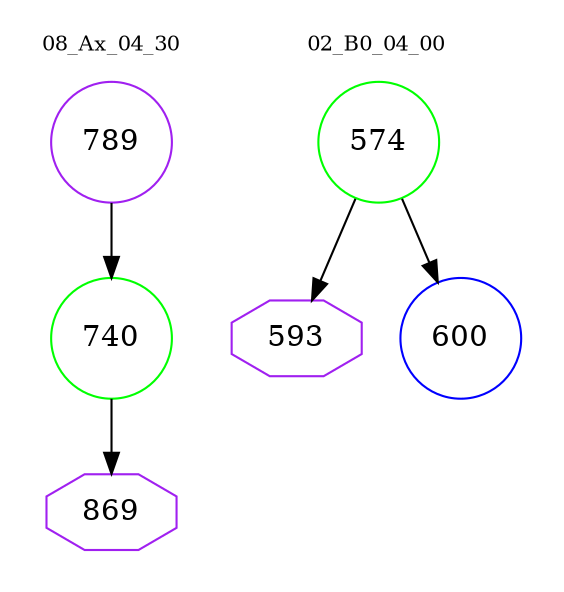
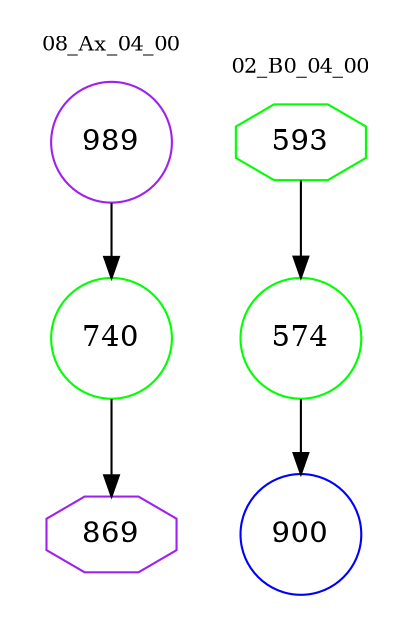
  digraph {
    node [color=purple shape=circle]
    edge [color=black]
-   n1 [label=789]
+   n1 [label=989]
    n2 [color=green label=740]
    n3 [label=869 shape=octagon]
-   n4 [label=593 shape=octagon]
+   n4 [color=green label=593 shape=octagon]
    n5 [color=green label=574]
-   n6 [color=blue label=600]
+   n6 [color=blue label=900]
    subgraph cluster_1 {
      color=white
      fontsize=10
-     label="08_Ax_04_30"
+     label="08_Ax_04_00"
      n1
      n2
      n3
    }
    subgraph cluster_2 {
      color=white
      fontsize=10
      label="02_B0_04_00"
      n4
      n5
      n6
    }
    n1 -> n2
    n2 -> n3
-   n5 -> n4
+   n4 -> n5
    n5 -> n6
  }
